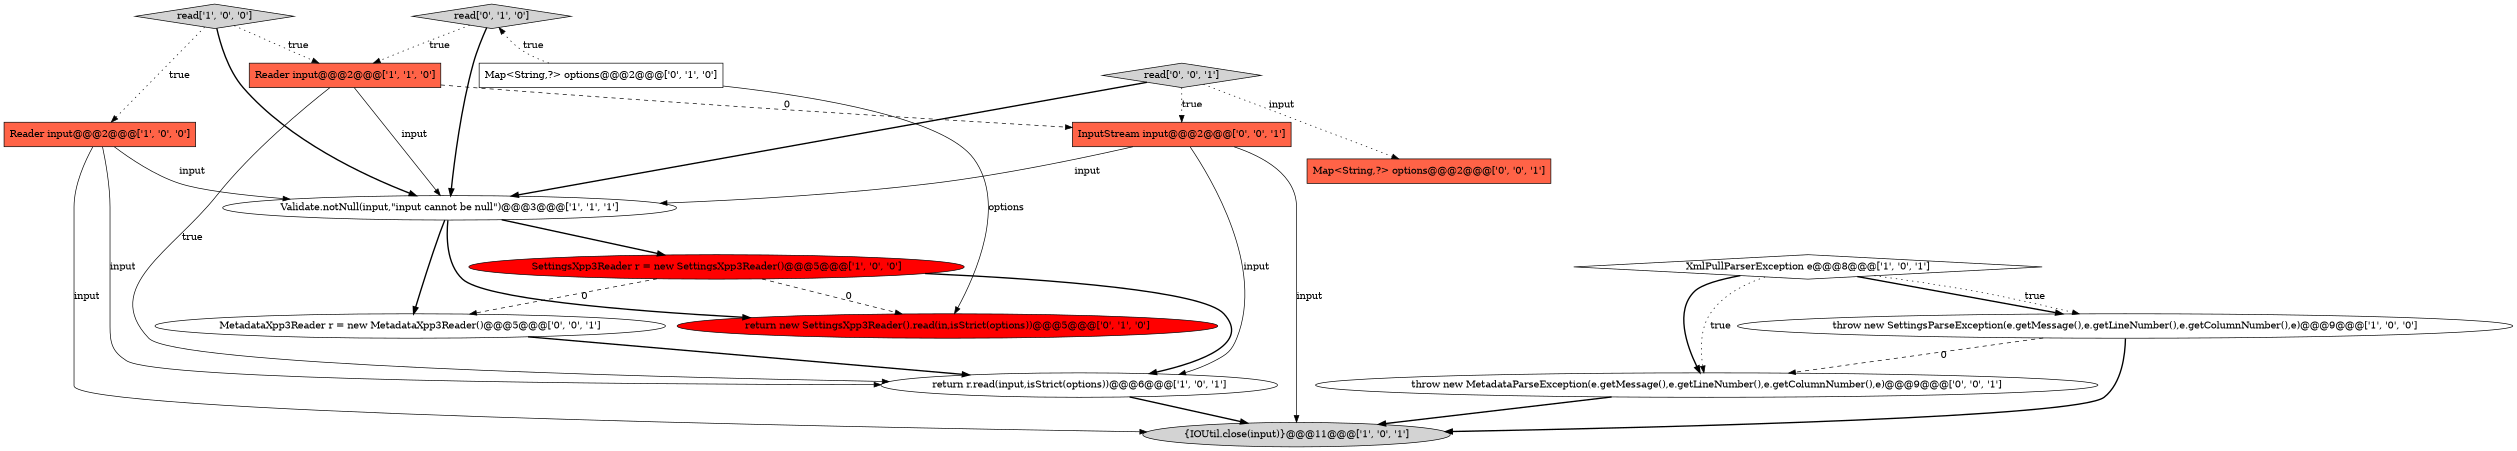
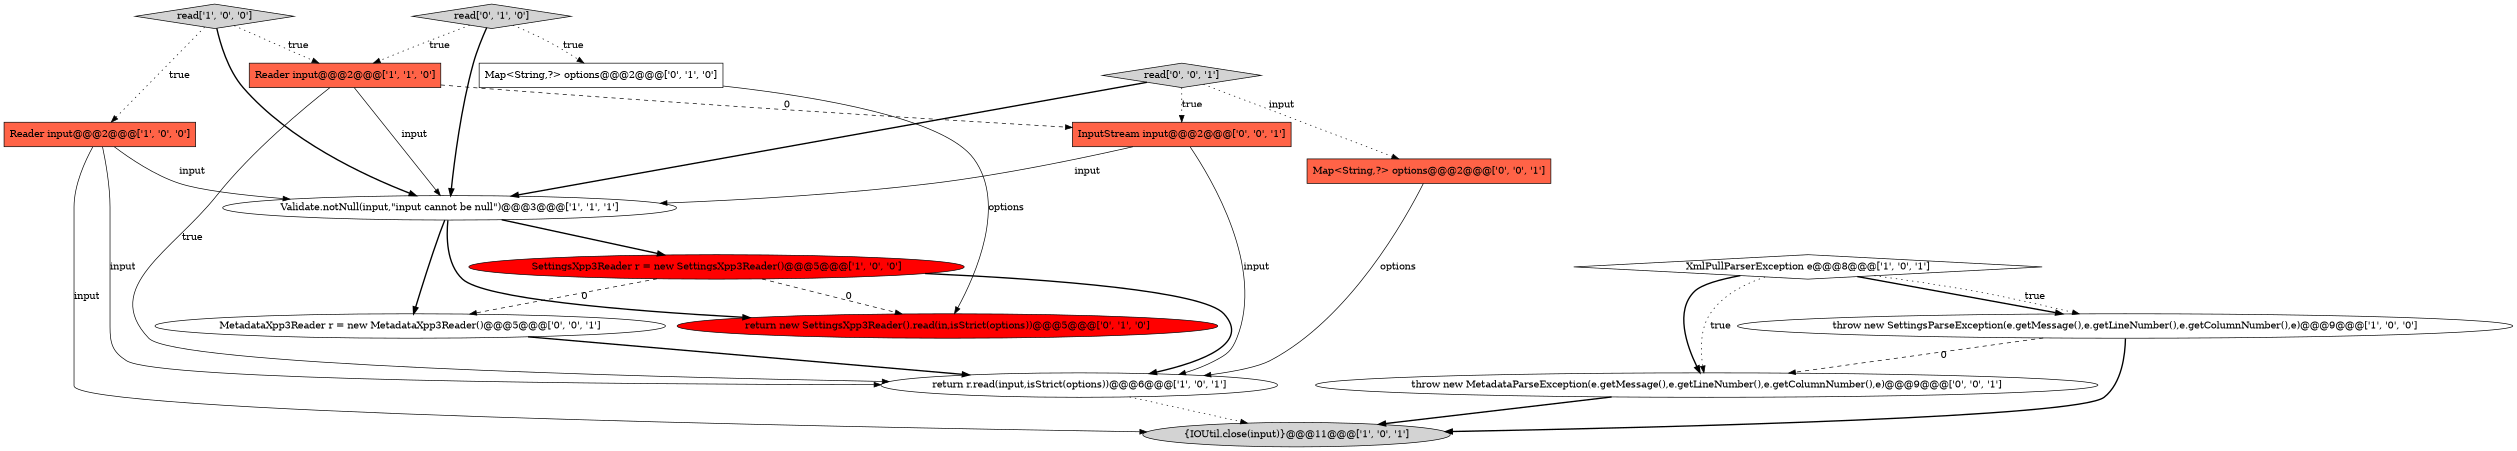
  digraph {
    node [fillcolor=white shape=ellipse style=filled]
    edge [style=bold]
    n1 [label="Validate.notNull(input,\"input cannot be null\")@@@3@@@['1', '1', '1']"]
    n2 [fillcolor=red label="SettingsXpp3Reader r = new SettingsXpp3Reader()@@@5@@@['1', '0', '0']"]
    n3 [label="MetadataXpp3Reader r = new MetadataXpp3Reader()@@@5@@@['0', '0', '1']"]
    n4 [fillcolor=red label="return new SettingsXpp3Reader().read(in,isStrict(options))@@@5@@@['0', '1', '0']"]
    n5 [label="return r.read(input,isStrict(options))@@@6@@@['1', '0', '1']"]
    n6 [fillcolor=tomato label="Reader input@@@2@@@['1', '0', '0']" shape=box]
    n7 [fillcolor=lightgray label="{IOUtil.close(input)}@@@11@@@['1', '0', '1']"]
    n8 [label="throw new SettingsParseException(e.getMessage(),e.getLineNumber(),e.getColumnNumber(),e)@@@9@@@['1', '0', '0']"]
    n9 [label="throw new MetadataParseException(e.getMessage(),e.getLineNumber(),e.getColumnNumber(),e)@@@9@@@['0', '0', '1']"]
    n10 [label="Map<String,?> options@@@2@@@['0', '1', '0']" shape=box]
    n11 [fillcolor=lightgray label="read['1', '0', '0']" shape=diamond]
    n12 [fillcolor=tomato label="Reader input@@@2@@@['1', '1', '0']" shape=box]
    n13 [fillcolor=tomato label="InputStream input@@@2@@@['0', '0', '1']" shape=box]
    n14 [fillcolor=lightgray label="read['0', '0', '1']" shape=diamond]
    n15 [fillcolor=tomato label="Map<String,?> options@@@2@@@['0', '0', '1']" shape=box]
    n16 [fillcolor=lightgray label="read['0', '1', '0']" shape=diamond]
    n17 [label="XmlPullParserException e@@@8@@@['1', '0', '1']" shape=diamond]
    n1 -> n2
    n1 -> n3
    n1 -> n4
    n2 -> n3 [label=0 style=dashed]
    n2 -> n4 [label=0 style=dashed]
    n2 -> n5
    n3 -> n5
-   n5 -> n7
+   n5 -> n7 [style=dotted]
    n6 -> n1 [label=input style=solid]
    n6 -> n5 [label=input style=solid]
    n6 -> n7 [label=input style=solid]
    n8 -> n7
    n8 -> n9 [label=0 style=dashed]
    n9 -> n7
    n10 -> n4 [label=options style=solid]
    n11 -> n1
    n11 -> n6 [label=true style=dotted]
    n11 -> n12 [label=true style=dotted]
    n12 -> n1 [label=input style=solid]
    n12 -> n5 [label=true style=solid]
    n12 -> n13 [label=0 style=dashed]
    n13 -> n1 [label=input style=solid]
    n13 -> n5 [label=input style=solid]
-   n13 -> n7 [label=input style=solid]
    n14 -> n1
    n14 -> n13 [label=true style=dotted]
    n14 -> n15 [label=input style=dotted]
+   n15 -> n5 [label=options style=solid]
    n16 -> n1
-   n10 -> n16 [label=true style=dotted]
+   n16 -> n10 [label=true style=dotted]
    n16 -> n12 [label=true style=dotted]
    n17 -> n8
    n17 -> n8 [label=true style=dotted]
    n17 -> n9
    n17 -> n9 [label=true style=dotted]
  }
